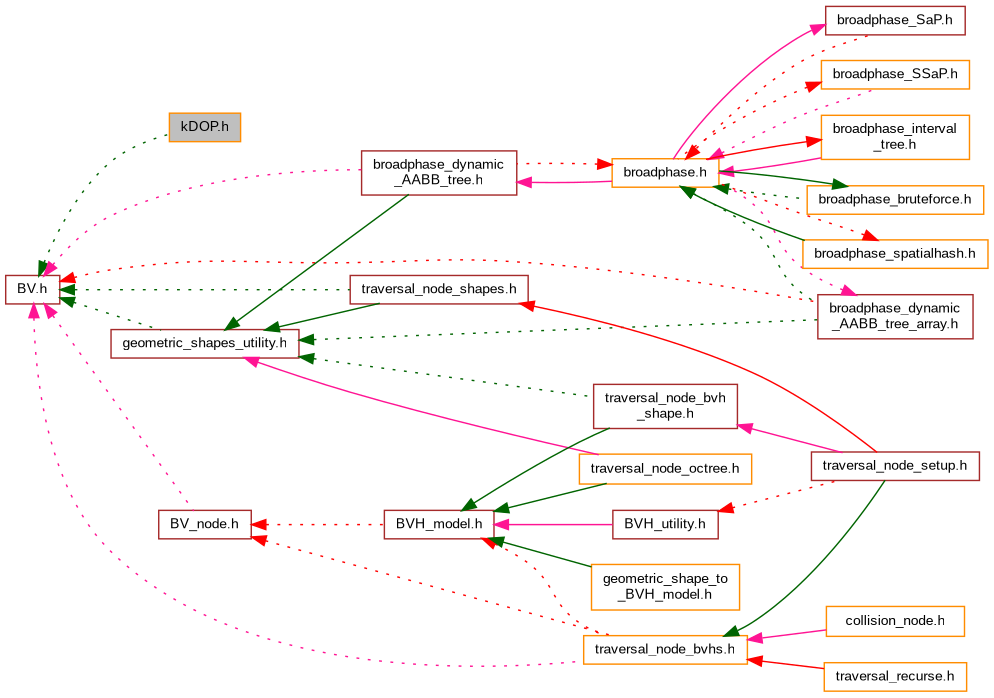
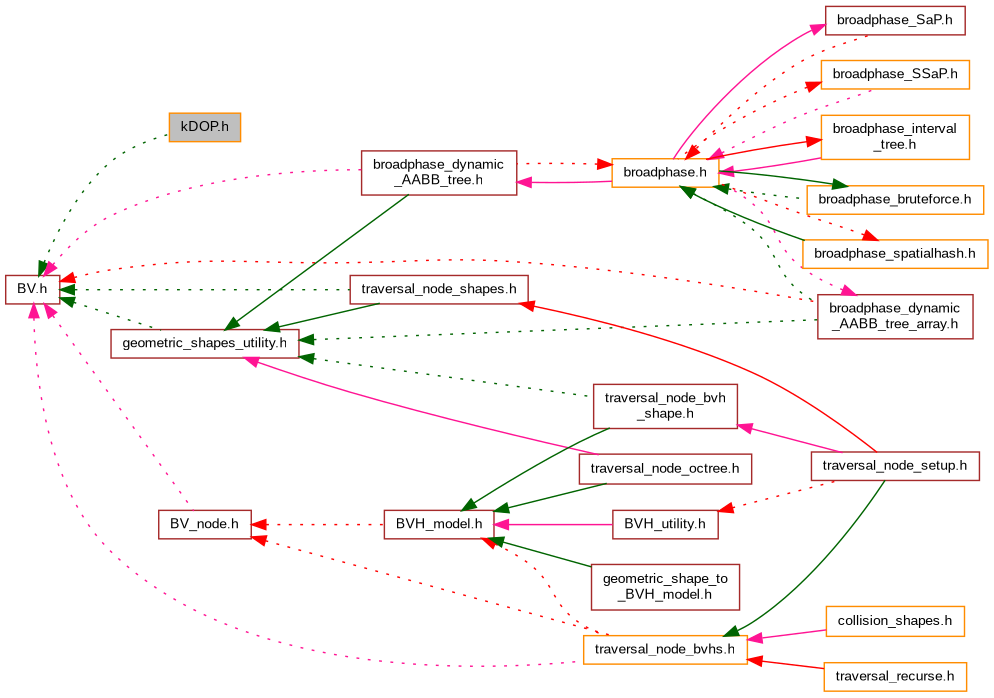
  digraph {
    fontname="Liberation Sans"
    rankdir=LR
    node [color=brown fillcolor=white fontname="Liberation Sans" fontsize=10 shape=record style=filled]
    edge [color=darkgreen dir=back fontname="Liberation Sans" fontsize=10 labelfontname=FreeSans labelfontsize=10 style=dotted]
    n1 [color=darkorange fillcolor=grey75 fontcolor=black height=0.2 label="kDOP.h" width=0.4]
    n2 [height=0.2 label="BV.h" width=0.4]
    n3 [height=0.2 label="broadphase_dynamic\l_AABB_tree.h" width=0.4]
    n4 [height=0.2 label="broadphase_dynamic\l_AABB_tree_array.h" width=0.4]
    n5 [height=0.2 label="geometric_shapes_utility.h" width=0.4]
    n6 [height=0.2 label="traversal_node_shapes.h" width=0.4]
    n7 [height=0.2 label="BV_node.h" width=0.4]
    n8 [color=darkorange height=0.2 label="traversal_node_bvhs.h" width=0.4]
    n9 [color=darkorange height=0.2 label="broadphase.h" width=0.4]
    n10 [height=0.2 label="traversal_node_bvh\l_shape.h" width=0.4]
-   n11 [color=darkorange height=0.2 label="traversal_node_octree.h" width=0.4]
+   n11 [height=0.2 label="traversal_node_octree.h" width=0.4]
    n12 [height=0.2 label="traversal_node_setup.h" width=0.4]
    n13 [height=0.2 label="BVH_model.h" width=0.4]
-   n14 [color=darkorange height=0.2 label="collision_node.h" width=0.4]
+   n14 [color=darkorange height=0.2 label="collision_shapes.h" width=0.4]
    n15 [color=darkorange height=0.2 label="traversal_recurse.h" width=0.4]
    n16 [color=darkorange height=0.2 label="broadphase_bruteforce.h" width=0.4]
    n17 [color=darkorange height=0.2 label="broadphase_spatialhash.h" width=0.4]
    n18 [height=0.2 label="broadphase_SaP.h" width=0.4]
    n19 [color=darkorange height=0.2 label="broadphase_SSaP.h" width=0.4]
    n20 [color=darkorange height=0.2 label="broadphase_interval\l_tree.h" width=0.4]
    n21 [height=0.2 label="BVH_utility.h" width=0.4]
-   n22 [color=darkorange height=0.2 label="geometric_shape_to\l_BVH_model.h" width=0.4]
+   n22 [height=0.2 label="geometric_shape_to\l_BVH_model.h" width=0.4]
    n2 -> n1
    n2 -> n3 [color=deeppink]
    n2 -> n4 [color=red]
    n2 -> n5
    n2 -> n6
    n2 -> n7 [color=deeppink]
    n2 -> n8 [color=deeppink]
    n3 -> n9 [color=deeppink style=solid]
    n4 -> n9 [color=deeppink]
    n5 -> n3 [style=solid]
    n5 -> n4
    n5 -> n6 [style=solid]
    n5 -> n10
    n5 -> n11 [color=deeppink style=solid]
    n6 -> n12 [color=red style=solid]
    n7 -> n8 [color=red]
    n7 -> n13 [color=red]
    n8 -> n12 [style=solid]
    n8 -> n14 [color=deeppink style=solid]
    n8 -> n15 [color=red style=solid]
    n9 -> n3 [color=red]
    n9 -> n4
    n9 -> n16
    n9 -> n17 [style=solid]
    n9 -> n18 [color=red]
    n9 -> n19 [color=deeppink]
    n9 -> n20 [color=deeppink style=solid]
    n10 -> n12 [color=deeppink style=solid]
    n13 -> n8 [color=red]
    n13 -> n10 [style=solid]
    n13 -> n11 [style=solid]
    n13 -> n21 [color=deeppink style=solid]
    n13 -> n22 [style=solid]
    n16 -> n9 [style=solid]
    n17 -> n9 [color=red]
    n18 -> n9 [color=deeppink style=solid]
    n19 -> n9 [color=red]
    n20 -> n9 [color=red style=solid]
    n21 -> n12 [color=red]
  }
